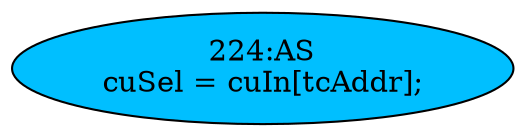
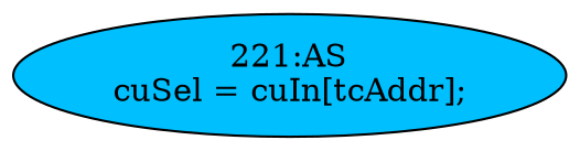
  strict digraph {
-   n1 [ast="<pyverilog.vparser.ast.Assign object at 0x7f9e05817c10>" def_var="['cuSel']" fillcolor=deepskyblue label="224:AS\ncuSel = cuIn[tcAddr];" statements="[]" style=filled typ=Assign use_var="['cuIn', 'tcAddr']"]
+   n1 [ast="<pyverilog.vparser.ast.Assign object at 0x7f9e05817c10>" def_var="['cuSel']" fillcolor=deepskyblue label="221:AS\ncuSel = cuIn[tcAddr];" statements="[]" style=filled typ=Assign use_var="['cuIn', 'tcAddr']"]
  }
